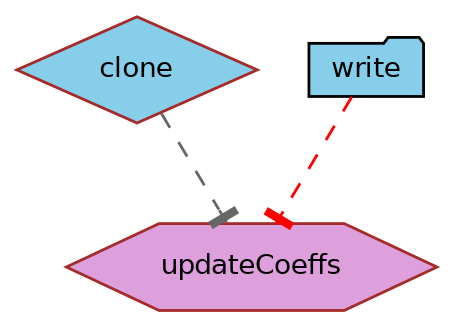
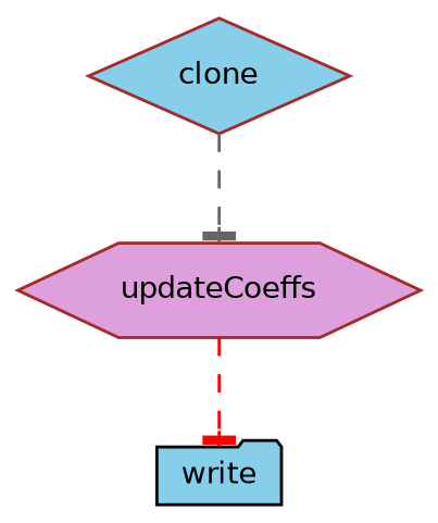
  digraph {
    rankdir=TB
    node [color=brown fillcolor=skyblue fontname=Helvetica fontsize=10 style=filled]
    edge [arrowhead=tee fontname=Helvetica fontsize=10 labelfontname=Helvetica labelfontsize=10 style=dashed]
    n1 [fontcolor=black height=0.2 label=clone shape=diamond width=0.4]
    n2 [fillcolor=plum height=0.2 label=updateCoeffs shape=hexagon width=0.4]
    n3 [color=black height=0.2 label=write shape=folder width=0.4]
    n1 -> n2 [color=gray40]
-   n3 -> n2 [color=red]
+   n2 -> n3 [color=red]
  }
